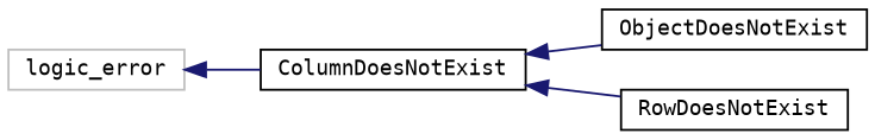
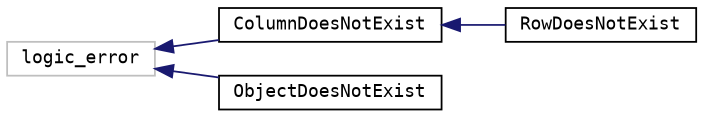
  digraph {
    fontname="DejaVu Sans Mono"
    rankdir=LR
    node [color=black fillcolor=white fontname="DejaVu Sans Mono" fontsize=10 shape=record style=filled]
    edge [color=midnightblue dir=back fontname="DejaVu Sans Mono" fontsize=10 labelfontname=Helvetica labelfontsize=10 style=solid]
    n1 [color=grey75 height=0.2 label=logic_error width=0.4]
    n2 [height=0.2 label=ColumnDoesNotExist width=0.4]
    n3 [height=0.2 label=ObjectDoesNotExist width=0.4]
    n4 [height=0.2 label=RowDoesNotExist width=0.4]
    n1 -> n2
-   n2 -> n3
+   n1 -> n3
    n2 -> n4
  }
